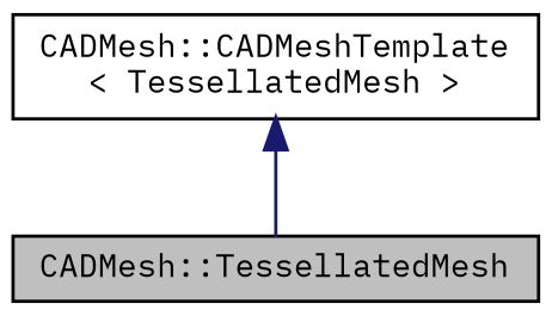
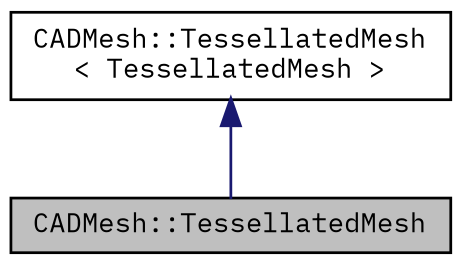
  digraph {
    fontname="IBM Plex Mono"
    node [color=black fontname="IBM Plex Mono" fontsize=10 shape=record style=filled]
    n1 [fillcolor=grey75 fontcolor=black height=0.2 label="CADMesh::TessellatedMesh" width=0.4]
-   n2 [fillcolor=white height=0.2 label="CADMesh::CADMeshTemplate\l\< TessellatedMesh \>" width=0.4]
+   n2 [fillcolor=white height=0.2 label="CADMesh::TessellatedMesh\l\< TessellatedMesh \>" width=0.4]
    n2 -> n1 [color=midnightblue dir=back fontname="IBM Plex Mono" fontsize=10 labelfontname=Helvetica labelfontsize=10 style=solid]
  }
